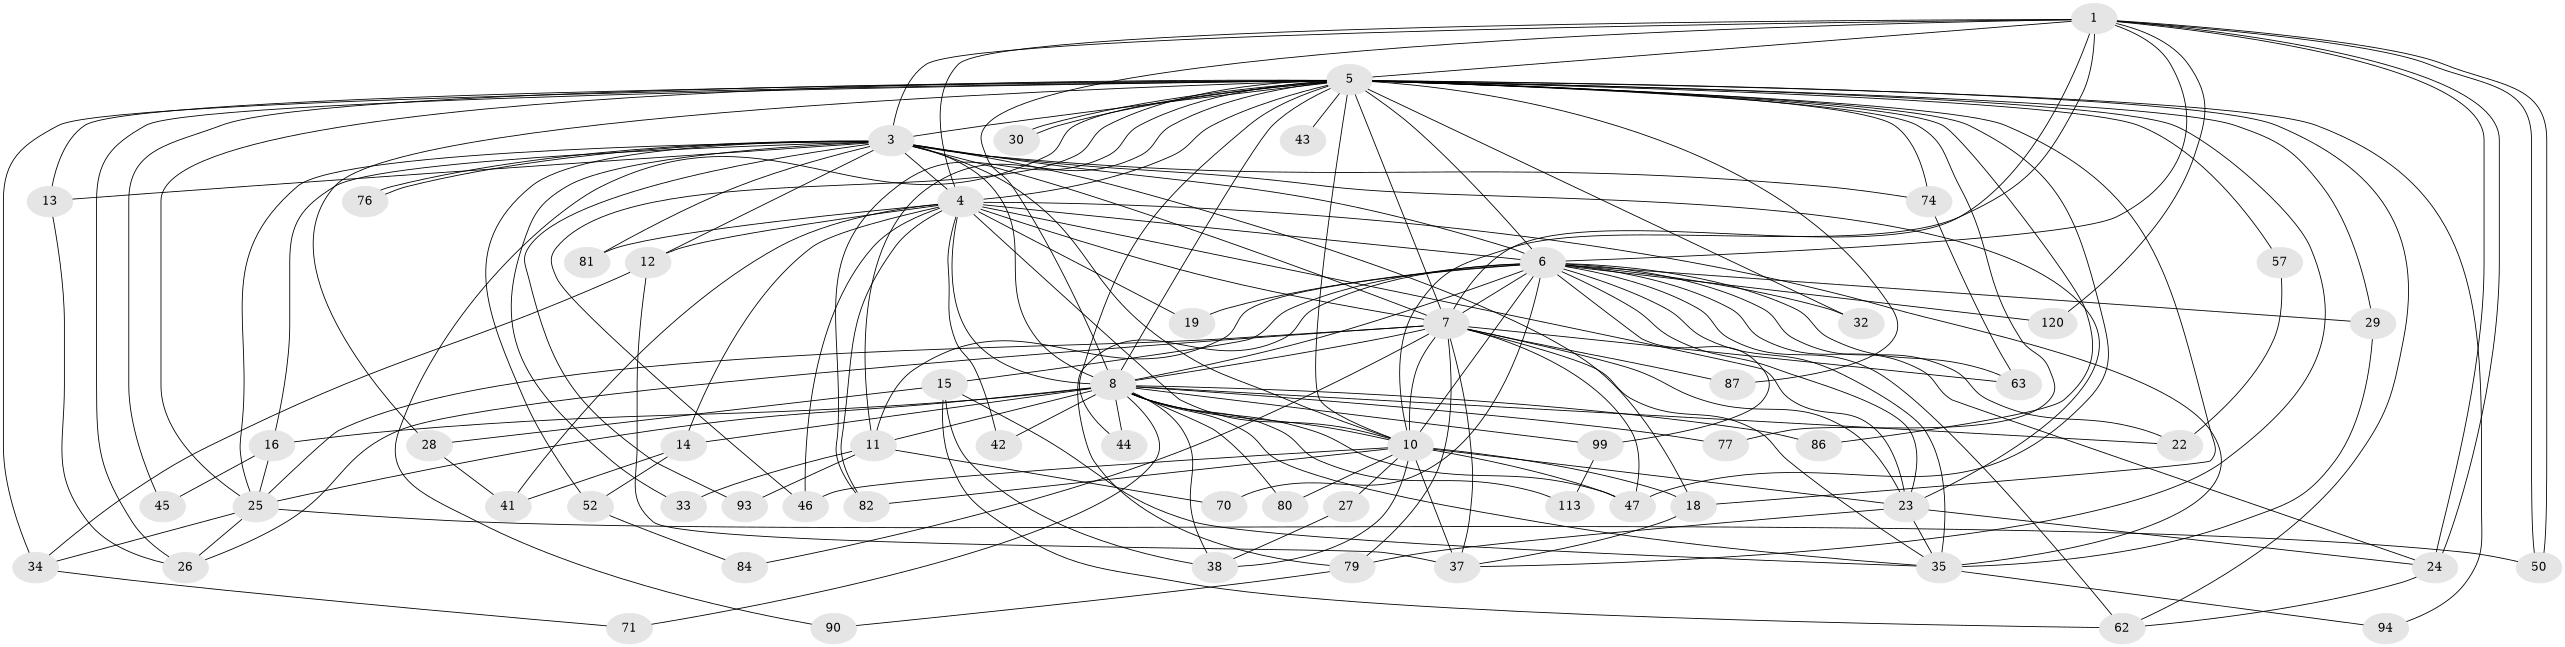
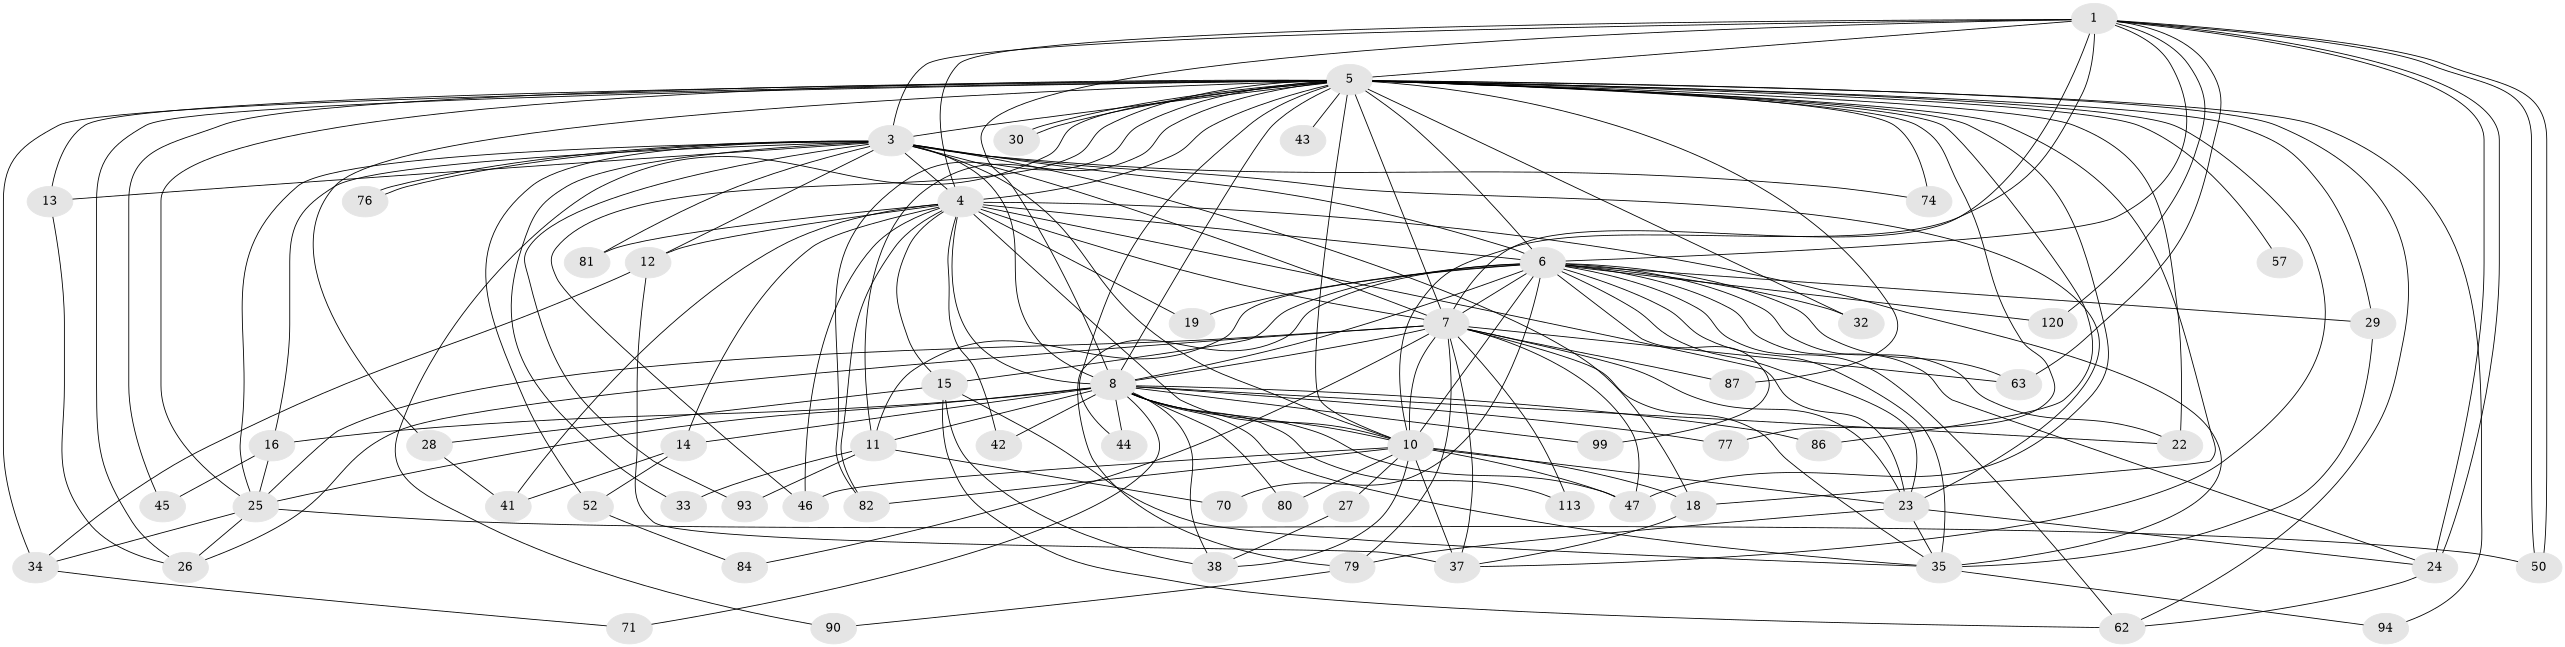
  graph {
    node [color=gray90 style=filled]
    1 [super="+31"]
    n2 [label=5 super="+53+17+5"]
    3
    4 [super="+60+65"]
    6 [super="+21+9+78"]
    7
    8 [super="+20"]
    10 [super="+69+118+124+112"]
    24
    50 [super="+91"]
    63 [super="+72"]
    120
    11 [super="+59"]
    13
    18 [super="+39+104"]
    22 [super="+49"]
    25 [super="+111+119+105+92"]
    26 [super="+73"]
    28
    29 [super="+103"]
    30
    32
    34
    37 [super="+107+68+40"]
    44
    45
    46 [super="+109"]
    47 [super="+108+97"]
    57
    62 [super="+117+126"]
    74
    77
    82 [super="+114"]
    n34 [label=43]
    86
    87
    90
    94
    12
    16
    23 [super="+43"]
    33
    52
    76
    81
    93
    14
    15
    19
    35 [super="+64+54+95"]
    41 [super="+61"]
    42
    70
    79 [super="+85"]
    99
    84
    113
    80 [super="+100"]
    38 [super="+55"]
    71
    27
    1 -- n2 [weight=3]
    1 -- 3
    1 -- 4 [weight=3]
    1 -- 6 [weight=2]
    1 -- 7
    1 -- 8 [weight=2]
    1 -- 10
    1 -- 24
    1 -- 24
    1 -- 50
    1 -- 50
-   74 -- 63
+   1 -- 63
    1 -- 120
    n2 -- 3 [weight=4]
    n2 -- 4 [weight=3]
    n2 -- 6 [weight=6]
    n2 -- 7 [weight=2]
    n2 -- 8 [weight=2]
    n2 -- 10 [weight=3]
    n2 -- 11
    n2 -- 13
    n2 -- 18 [weight=2]
-   57 -- 22
+   n2 -- 22
    n2 -- 25
    n2 -- 26
    n2 -- 28
    n2 -- 29
    n2 -- 30
    n2 -- 30
    n2 -- 32
    n2 -- 34 [weight=2]
    n2 -- 37
    n2 -- 44
    n2 -- 45
    n2 -- 46
    n2 -- 47
    n2 -- 57
    n2 -- 62
    n2 -- 74
    n2 -- 77
    n2 -- 82
    n2 -- n34 [weight=2]
    n2 -- 86
    n2 -- 87
    n2 -- 90
    n2 -- 94
    3 -- 4
    3 -- 6 [weight=2]
    3 -- 7
    3 -- 8
    3 -- 10
    3 -- 13
    3 -- 18
    3 -- 25
    3 -- 74
    3 -- 12
    3 -- 16
    3 -- 23
    3 -- 33
    3 -- 52
    3 -- 76
    3 -- 76
    3 -- 81
    3 -- 93
    4 -- 6 [weight=2]
    4 -- 7
    4 -- 8
    4 -- 10 [weight=4]
    4 -- 46
    4 -- 82
    4 -- 12
    4 -- 23
    4 -- 81
    4 -- 14
+   4 -- 15
    4 -- 19
    4 -- 35
    4 -- 41
    4 -- 42
    6 -- 7 [weight=2]
    6 -- 8 [weight=6]
    6 -- 10 [weight=2]
    6 -- 24
    6 -- 63
    6 -- 120
    6 -- 11
    6 -- 22
    6 -- 29
    6 -- 32
    6 -- 62
    6 -- 23
    6 -- 15
    6 -- 19
    6 -- 35
    6 -- 70
    6 -- 79
    6 -- 99
    7 -- 8
    7 -- 10 [weight=2]
    7 -- 63
    7 -- 25
    7 -- 26
    7 -- 37
    7 -- 47
    7 -- 87
    7 -- 23
    7 -- 35
    7 -- 79
    7 -- 84
-   99 -- 113
+   7 -- 113
    8 -- 10
    8 -- 11 [weight=2]
    8 -- 22
    8 -- 25
    8 -- 44
    8 -- 47
    8 -- 77
    8 -- 86
    8 -- 16
    8 -- 14
    8 -- 35
    8 -- 42
    8 -- 99
    8 -- 113
    8 -- 80 [weight=2]
    8 -- 38
    8 -- 71
    10 -- 18
    10 -- 37 [weight=2]
    10 -- 46
    10 -- 47
    10 -- 82
    10 -- 23
    10 -- 80
    10 -- 38
    10 -- 27
    24 -- 62
    11 -- 33
    11 -- 93
    11 -- 70
    13 -- 26
    18 -- 37
    25 -- 50
    25 -- 26
    25 -- 34
    28 -- 41
    29 -- 35
    34 -- 71
    12 -- 34
    12 -- 37
    16 -- 25
    16 -- 45
    23 -- 24
    23 -- 35
    23 -- 79
    52 -- 84
    14 -- 52
    14 -- 41
    15 -- 28
    15 -- 62
    15 -- 35
    15 -- 38
    35 -- 94
    79 -- 90
    27 -- 38
  }
